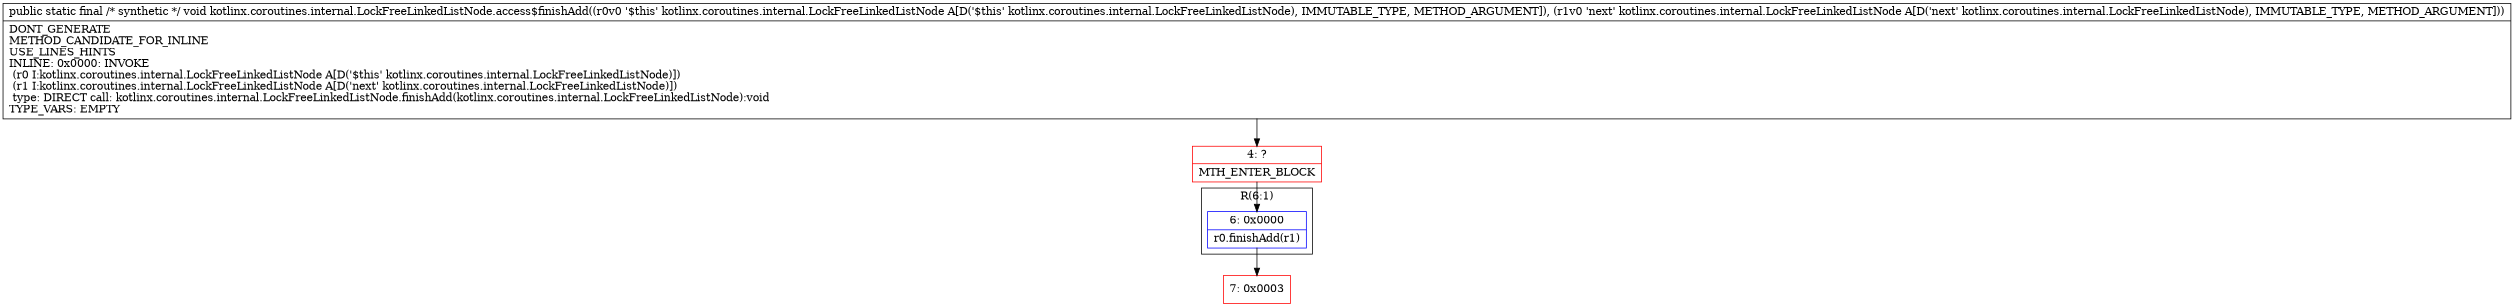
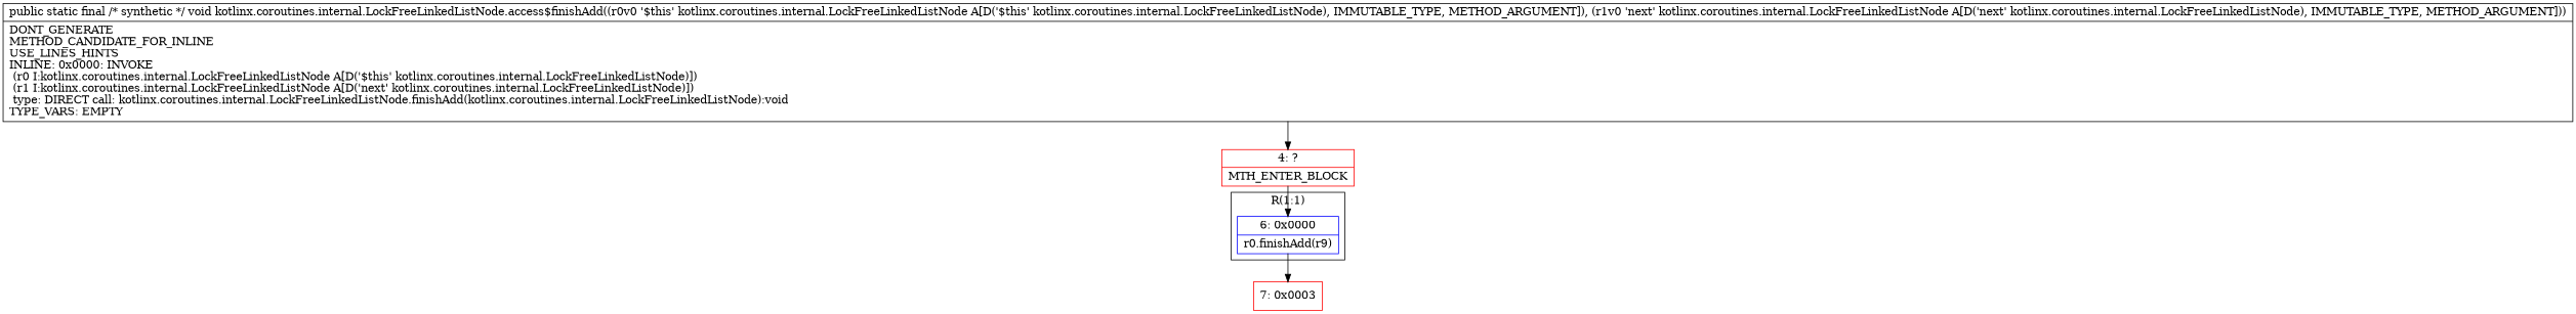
  digraph {
    node [color=red shape=record]
-   n1 [color=blue label="{6\:\ 0x0000|r0.finishAdd(r1)\l}"]
+   n1 [color=blue label="{6\:\ 0x0000|r0.finishAdd(r9)\l}"]
    n2 [label="{7\:\ 0x0003}"]
    n3 [label="{4\:\ ?|MTH_ENTER_BLOCK\l}"]
    n4 [label="{public static final \/* synthetic *\/ void kotlinx.coroutines.internal.LockFreeLinkedListNode.access$finishAdd((r0v0 '$this' kotlinx.coroutines.internal.LockFreeLinkedListNode A[D('$this' kotlinx.coroutines.internal.LockFreeLinkedListNode), IMMUTABLE_TYPE, METHOD_ARGUMENT]), (r1v0 'next' kotlinx.coroutines.internal.LockFreeLinkedListNode A[D('next' kotlinx.coroutines.internal.LockFreeLinkedListNode), IMMUTABLE_TYPE, METHOD_ARGUMENT]))  | DONT_GENERATE\lMETHOD_CANDIDATE_FOR_INLINE\lUSE_LINES_HINTS\lINLINE: 0x0000: INVOKE  \l  (r0 I:kotlinx.coroutines.internal.LockFreeLinkedListNode A[D('$this' kotlinx.coroutines.internal.LockFreeLinkedListNode)])\l  (r1 I:kotlinx.coroutines.internal.LockFreeLinkedListNode A[D('next' kotlinx.coroutines.internal.LockFreeLinkedListNode)])\l type: DIRECT call: kotlinx.coroutines.internal.LockFreeLinkedListNode.finishAdd(kotlinx.coroutines.internal.LockFreeLinkedListNode):void\lTYPE_VARS: EMPTY\l}" color=""]
    subgraph cluster_1 {
-     label="R(6:1)"
+     label="R(1:1)"
      n1
    }
    n1 -> n2
    n3 -> n1
    n4 -> n3
  }
